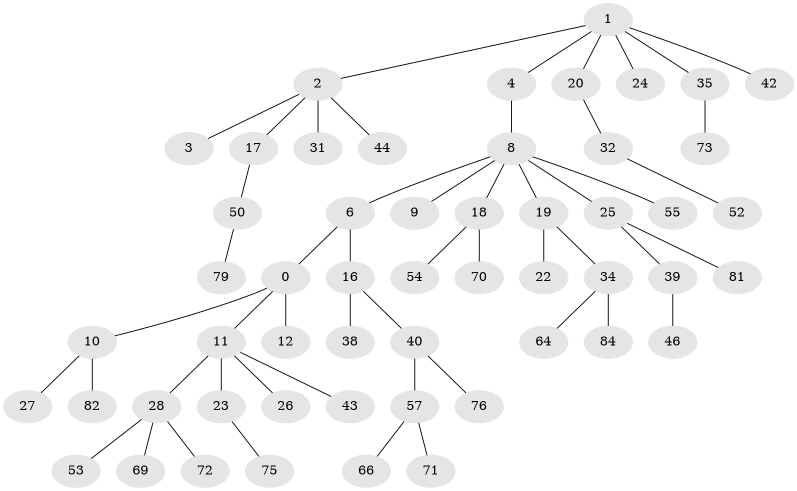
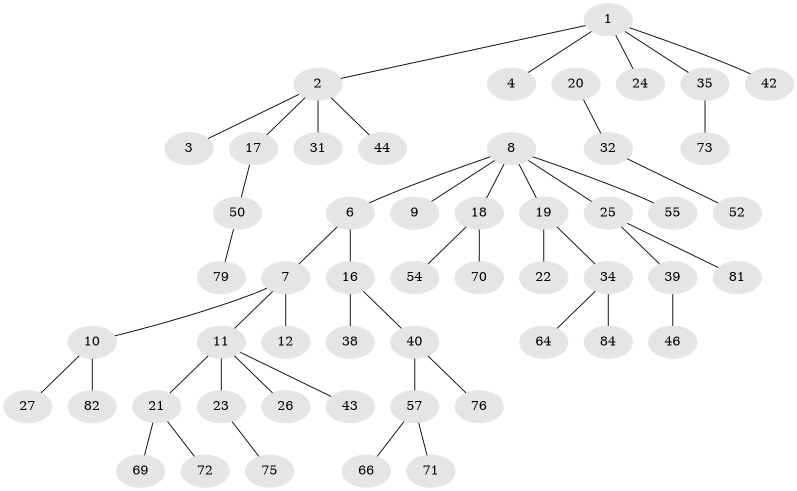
  graph {
    node [color=gray90 style=filled]
    1 [super="+15"]
    2 [super="+87"]
    4 [super="+8"]
    20 [super="+33"]
    24
    35 [super="+36"]
    42
    3 [super="+14"]
    17 [super="+49"]
    31
    44 [super="+78"]
    n12 [label=8 super="+56"]
    32 [super="+62"]
    73
    50 [super="+65"]
    6 [super="+80"]
    9
    18 [super="+60"]
    19 [super="+48"]
    25 [super="+30"]
    55
-   7 [label=0]
+   7
    16 [super="+37"]
    54 [super="+63"]
    70
    22
    34 [super="+59"]
    39 [super="+77"]
    81
    10 [super="+41"]
    11 [super="+13"]
    12 [super="+67"]
    38
    40 [super="+47"]
    27 [super="+29"]
    82
-   21 [super="+51" label=28]
+   21 [super="+51"]
    23 [super="+45"]
    26 [super="+83"]
    43
-   53
    69 [super="+85"]
    72 [super="+86"]
    75
    57 [super="+58"]
    76
    79
    64 [super="+68"]
    84
    52 [super="+61"]
    46 [super="+74"]
    66
    71
    1 -- 2
    1 -- 4
-   1 -- 20
    1 -- 24
    1 -- 35
    1 -- 42
    2 -- 3
    2 -- 17
    2 -- 31
    2 -- 44
-   4 -- n12
    20 -- 32
    35 -- 73
    17 -- 50
    n12 -- 6
    n12 -- 9
    n12 -- 18
    n12 -- 19
    n12 -- 25
    n12 -- 55
    32 -- 52
    50 -- 79
    6 -- 7
    6 -- 16
    18 -- 54
    18 -- 70
    19 -- 22
    19 -- 34
    25 -- 39
    25 -- 81
    7 -- 10
    7 -- 11
    7 -- 12
    16 -- 38
    16 -- 40
    34 -- 64
    34 -- 84
    39 -- 46
    10 -- 27
    10 -- 82
    11 -- 21
    11 -- 23
    11 -- 26
    11 -- 43
    40 -- 57
    40 -- 76
-   21 -- 53
    21 -- 69
    21 -- 72
    23 -- 75
    57 -- 66
    57 -- 71
  }
